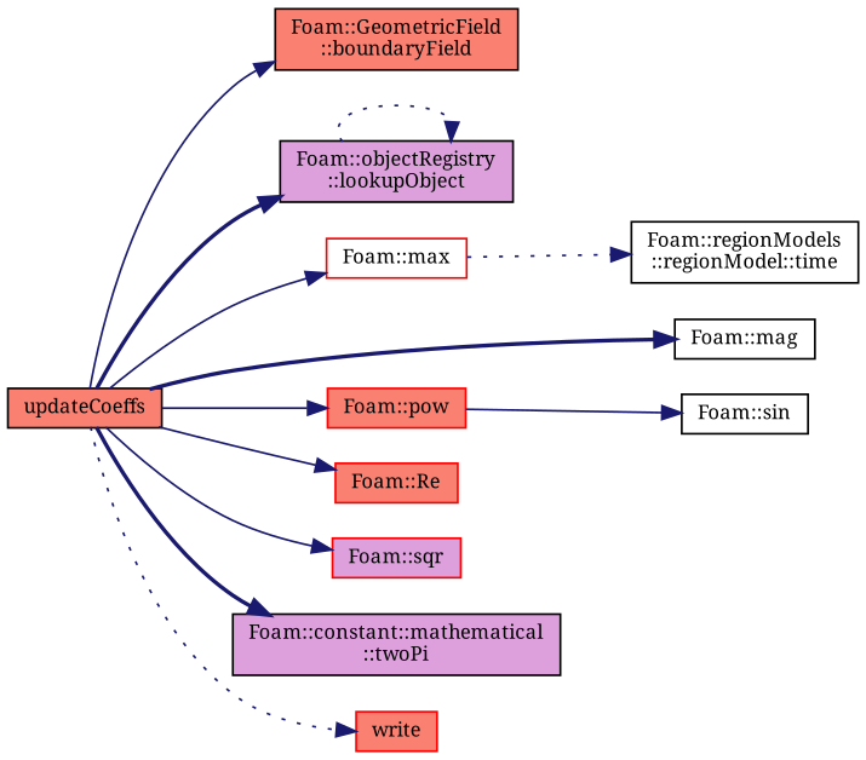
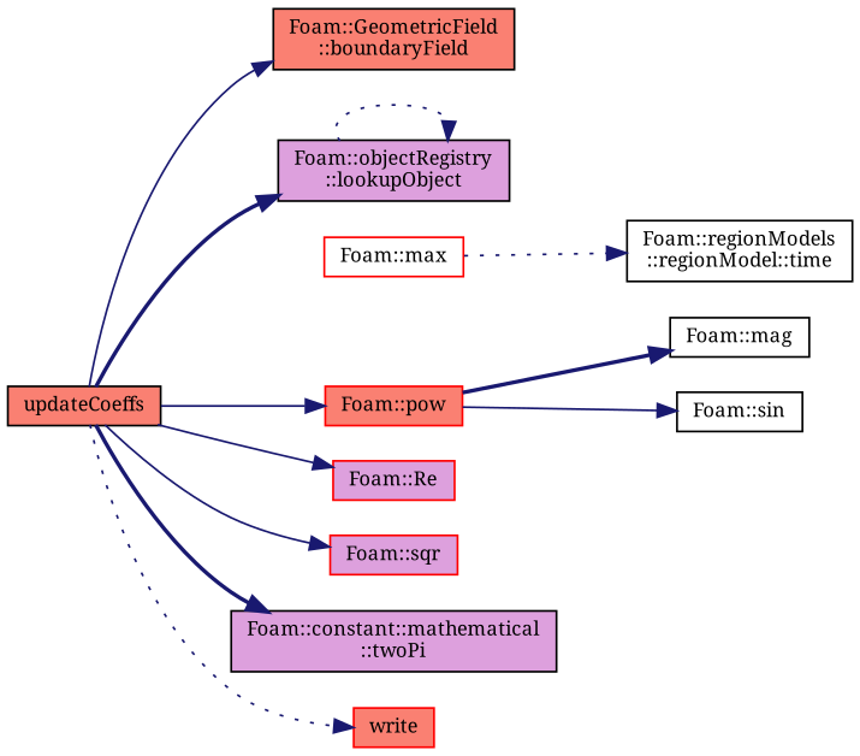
  digraph {
    fontname="Noto Serif"
    rankdir=LR
    node [color=black fillcolor=salmon fontname="Noto Serif" fontsize=10 shape=record style=filled]
    edge [color=midnightblue fontname="Noto Serif" fontsize=10 labelfontname=Helvetica labelfontsize=10 style=solid]
    n1 [fontcolor=black height=0.2 label=updateCoeffs width=0.4]
    n2 [height=0.2 label="Foam::GeometricField\l::boundaryField" width=0.4]
    n3 [fillcolor=plum height=0.2 label="Foam::objectRegistry\l::lookupObject" width=0.4]
    n4 [fillcolor=white height=0.2 label="Foam::mag" width=0.4]
    n5 [color=red fillcolor=white height=0.2 label="Foam::max" width=0.4]
    n6 [color=red height=0.2 label="Foam::pow" width=0.4]
-   n7 [color=red height=0.2 label="Foam::Re" width=0.4]
+   n7 [color=red fillcolor=plum height=0.2 label="Foam::Re" width=0.4]
    n8 [color=red fillcolor=plum height=0.2 label="Foam::sqr" width=0.4]
    n9 [fillcolor=plum height=0.2 label="Foam::constant::mathematical\l::twoPi" width=0.4]
    n10 [color=red height=0.2 label=write width=0.4]
    n11 [fillcolor=white height=0.2 label="Foam::regionModels\l::regionModel::time" width=0.4]
    n12 [fillcolor=white height=0.2 label="Foam::sin" width=0.4]
    n1 -> n2
    n1 -> n3 [style=bold]
-   n1 -> n4 [style=bold]
-   n1 -> n5
+   n6 -> n4 [style=bold]
    n1 -> n6
    n1 -> n7
    n1 -> n8
    n1 -> n9 [style=bold]
    n1 -> n10 [style=dotted]
    n3 -> n3 [style=dotted]
    n5 -> n11 [style=dotted]
    n6 -> n12
  }
